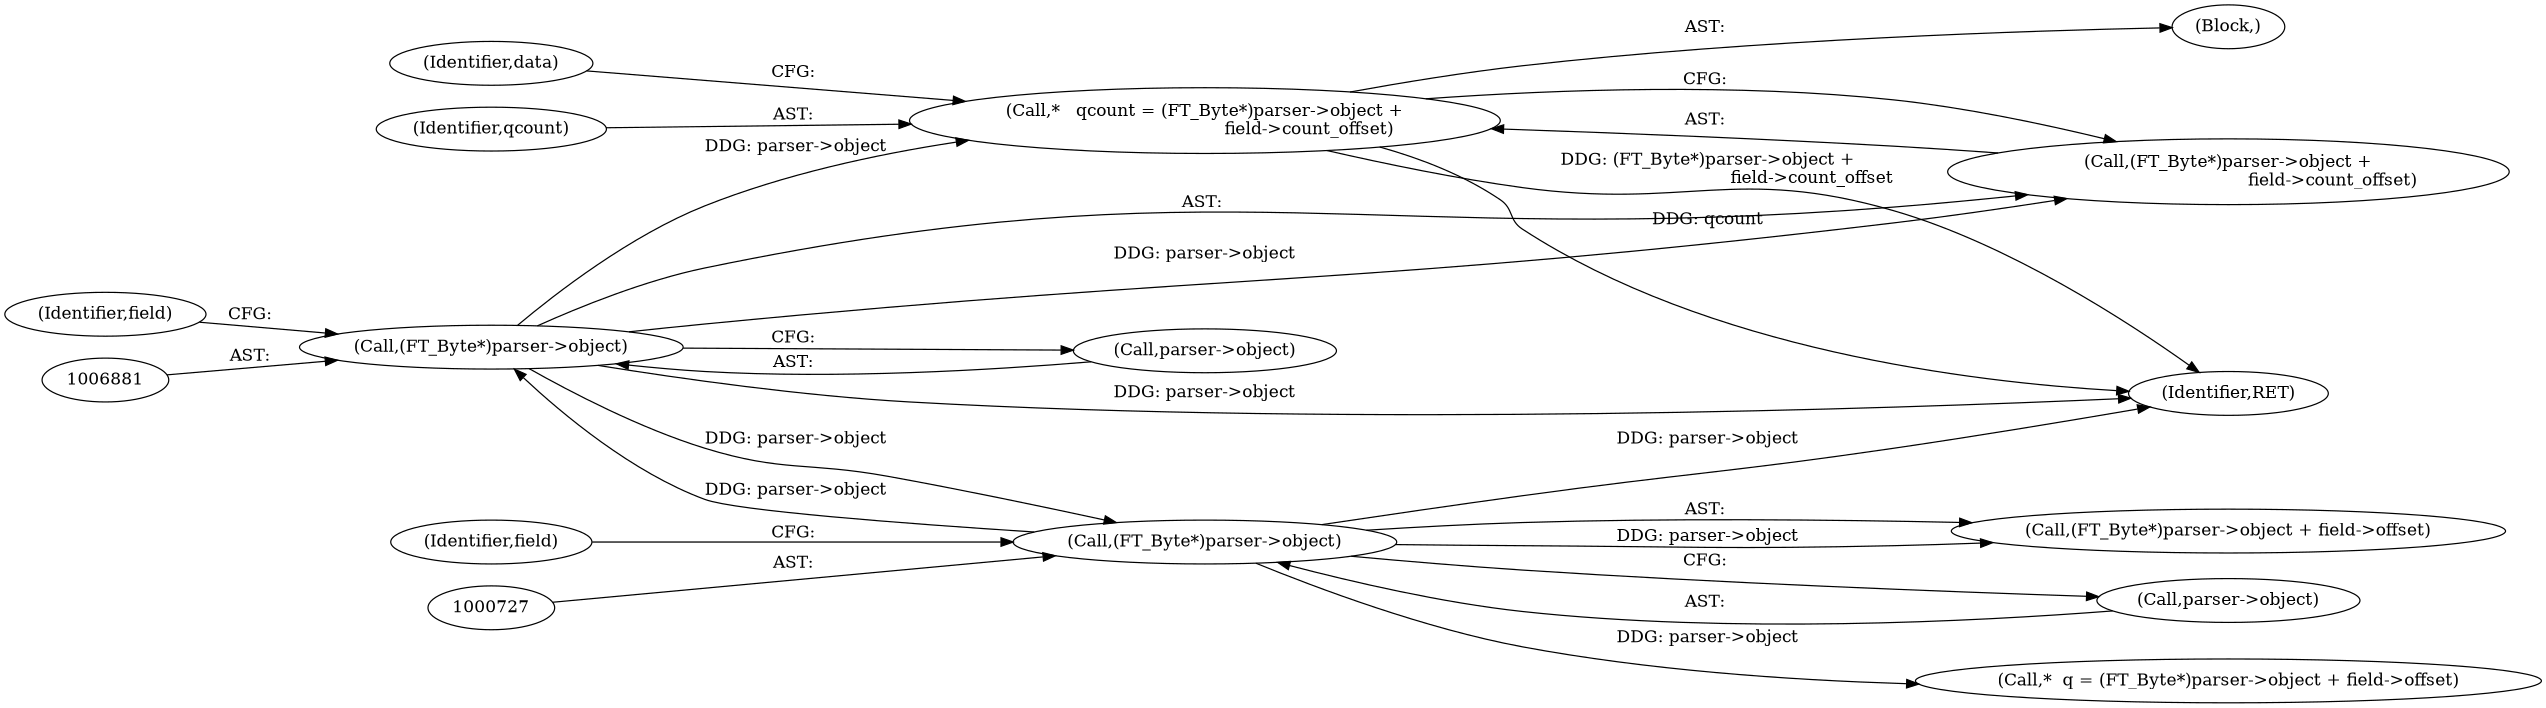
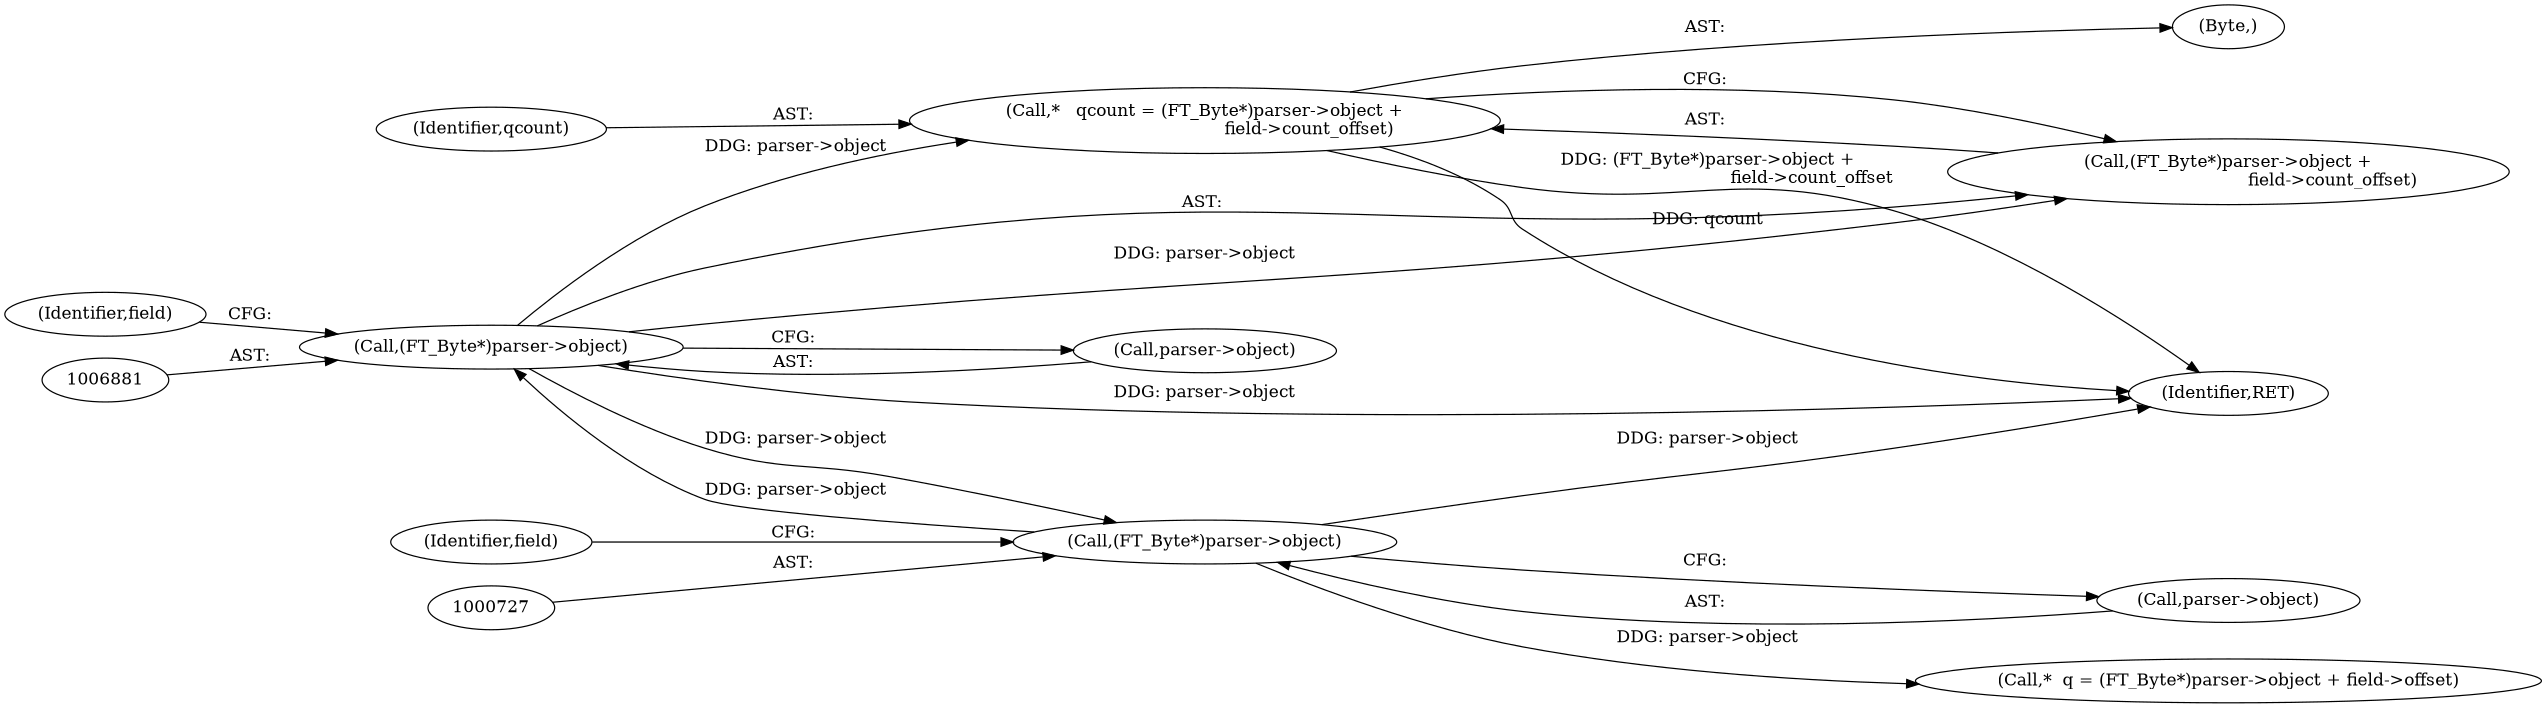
  digraph {
    rankdir=LR
    n1 [label="(Call,*   qcount = (FT_Byte*)parser->object +\n                                      field->count_offset)"]
    n2 [label="(Identifier,RET)"]
-   n3 [label="(Block,)"]
+   n3 [label="(Byte,)"]
    n4 [label="(Call,(FT_Byte*)parser->object +\n                                      field->count_offset)"]
    n5 [label="(Call,(FT_Byte*)parser->object)"]
    n6 [label="(Call,(FT_Byte*)parser->object)"]
    n7 [label="(Call,parser->object)"]
    n8 [label="(Call,parser->object)"]
    n9 [label="(Call,*  q = (FT_Byte*)parser->object + field->offset)"]
-   n10 [label="(Call,(FT_Byte*)parser->object + field->offset)"]
    n11 [label="(Identifier,field)"]
-   n12 [label="(Identifier,data)"]
    n13 [label="(Identifier,qcount)"]
    n14 [label="(Identifier,field)"]
    n15 [label=1006881]
    1000727
    n1 -> n2 [label="DDG: qcount"]
    n1 -> n2 [label="DDG: (FT_Byte*)parser->object +\n                                      field->count_offset"]
    n1 -> n3 [label="AST: "]
    n1 -> n4 [label="CFG: "]
    n4 -> n1 [label="AST: "]
    n5 -> n1 [label="DDG: parser->object"]
    n5 -> n2 [label="DDG: parser->object"]
    n5 -> n4 [label="AST: "]
    n5 -> n4 [label="DDG: parser->object"]
    n5 -> n6 [label="DDG: parser->object"]
    n5 -> n7 [label="CFG: "]
    n6 -> n2 [label="DDG: parser->object"]
    n6 -> n5 [label="DDG: parser->object"]
    n6 -> n8 [label="CFG: "]
    n6 -> n9 [label="DDG: parser->object"]
-   n6 -> n10 [label="AST: "]
-   n6 -> n10 [label="DDG: parser->object"]
    n7 -> n5 [label="AST: "]
    n8 -> n6 [label="AST: "]
    n11 -> n6 [label="CFG: "]
-   n12 -> n1 [label="CFG: "]
    n13 -> n1 [label="AST: "]
    n14 -> n5 [label="CFG: "]
    n15 -> n5 [label="AST: "]
    1000727 -> n6 [label="AST: "]
  }
